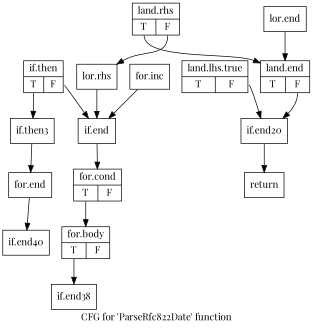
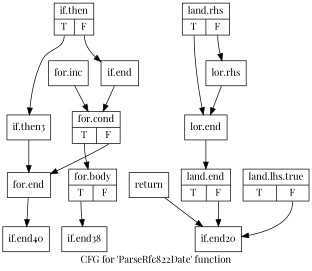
  digraph {
    fontname="Playfair Display"
    label="CFG for 'ParseRfc822Date' function"
    node [fontname="Playfair Display" shape=record]
    edge [fontname="Playfair Display"]
    n1 [label="{if.then|{<s0>T|<s1>F}}"]
    n2 [label="{if.then3}"]
    n3 [label="{if.end}"]
    n4 [label="{if.end40}"]
    n5 [label="{for.end}"]
    n6 [label="{for.cond|{<s0>T|<s1>F}}"]
    n7 [label="{return}"]
    n8 [label="{for.body|{<s0>T|<s1>F}}"]
    n9 [label="{if.end38}"]
    n10 [label="{for.inc}"]
    n11 [label="{land.rhs|{<s0>T|<s1>F}}"]
    n12 [label="{lor.end}"]
    n13 [label="{lor.rhs}"]
    n14 [label="{land.end|{<s0>T|<s1>F}}"]
    n15 [label="{if.end20}"]
    n16 [label="{land.lhs.true|{<s0>T|<s1>F}}"]
    n1 -> n2 [tailport=s0]
    n1 -> n3 [tailport=s1]
    n2 -> n5
    n3 -> n6
    n5 -> n4
+   n6 -> n5 [tailport=s1]
    n6 -> n8 [tailport=s0]
    n8 -> n9 [tailport=s0]
-   n10 -> n3
-   n11 -> n14 [tailport=s0]
+   n10 -> n6
+   n11 -> n12 [tailport=s0]
    n11 -> n13 [tailport=s1]
    n12 -> n14
-   n13 -> n3
+   n13 -> n12
    n14 -> n15 [tailport=s1]
-   n15 -> n7
+   n7 -> n15
    n16 -> n15 [tailport=s1]
  }
